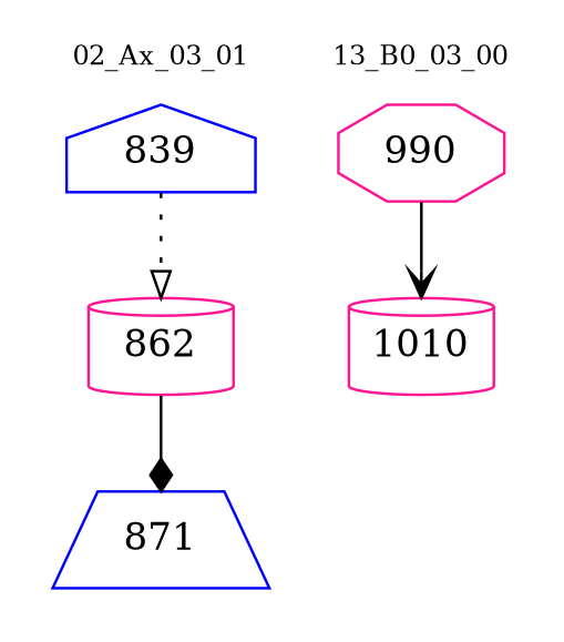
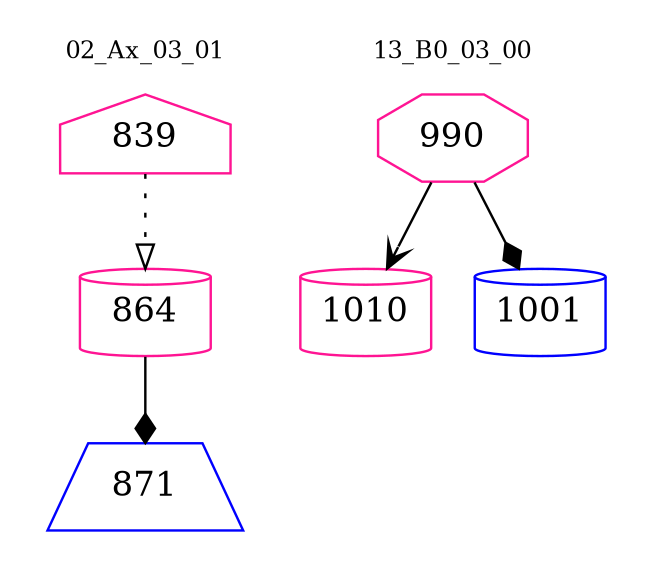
  digraph {
    node [color=deeppink shape=cylinder]
    edge [arrowhead=diamond color=black style=solid]
-   n1 [label=862]
-   n2 [color=blue label=839 shape=house]
+   n1 [label=864]
+   n2 [label=839 shape=house]
    n3 [color=blue label=871 shape=trapezium]
    n4 [label=990 shape=octagon]
    n5 [label=1010]
+   n6 [color=blue label=1001]
    subgraph cluster_1 {
      color=white
      fontsize=10
      label="02_Ax_03_01"
      n1
      n2
      n3
    }
    subgraph cluster_2 {
      color=white
      fontsize=10
      label="13_B0_03_00"
      n4
      n5
+     n6
    }
    n1 -> n3
    n2 -> n1 [arrowhead=onormal style=dotted]
    n4 -> n5 [arrowhead=vee]
+   n4 -> n6
  }
